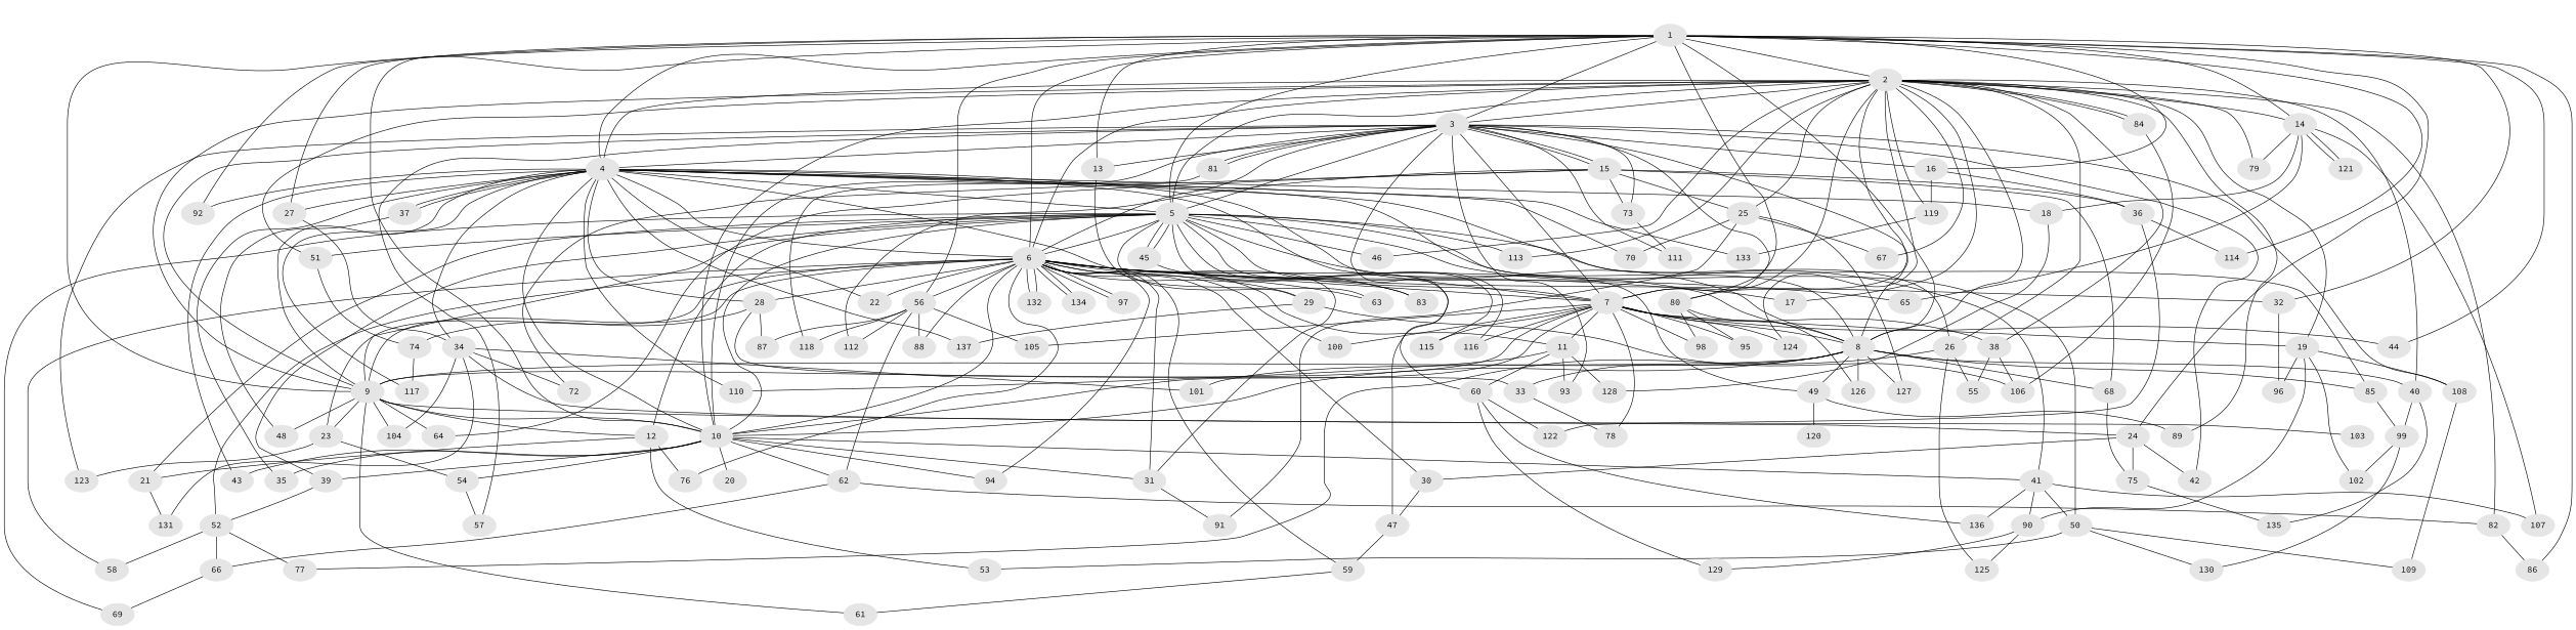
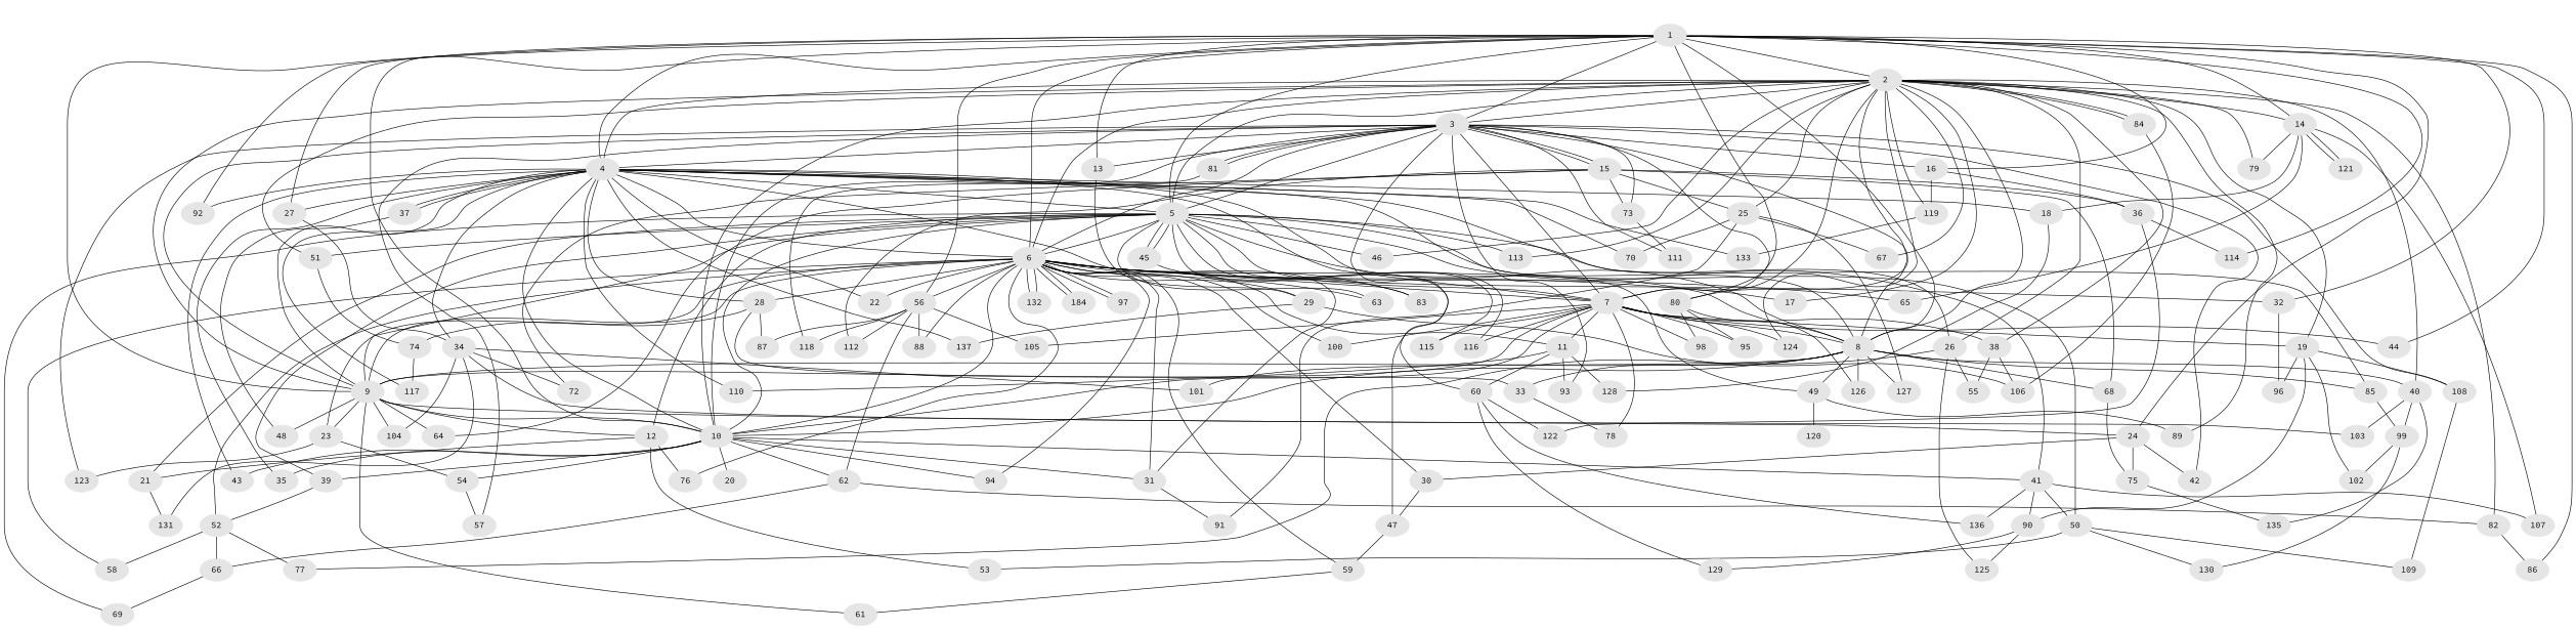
  graph {
    fontname="Source Code Pro"
    node [color=gray90 fontname="Source Code Pro" style=filled]
    edge [fontname="Source Code Pro"]
    1
    2
    3
    4
    5
    6
    7
    8
    9
    10
    13
    14
    16
    24
    27
    32
    44
    56
    86
    92
    114
    17
    19
    25
    26
    38
    40
    46
    51
    67
    79
    80
    82
    84
    89
    113
    119
    124
    15
    42
    47
    57
    73
    81
    93
    108
    111
    123
    18
    22
    28
    34
    35
    37
    43
    49
    70
    110
    117
    133
    137
    31
    12
    21
    39
    41
    45
    50
    60
    63
    69
    85
    115
    116
    11
    23
    29
    30
    52
    58
    59
    65
    76
    83
    88
    94
    97
    100
    132
-   134
+   134 [label=184]
    78
    95
    98
    105
    33
    68
    101
    126
    127
    48
    61
    64
    104
    20
    54
    62
    107
    121
    36
    75
    96
    112
    87
    118
    90
    102
    91
    55
    77
    125
    106
    103
    99
    135
    74
    72
    109
    128
    131
    120
    53
    136
    130
    122
    129
    66
    1 -- 2
    1 -- 3
    1 -- 4
    1 -- 5
    1 -- 6
    1 -- 7
    1 -- 8
    1 -- 9
    1 -- 10
    1 -- 13
    1 -- 14
    1 -- 16
    1 -- 24
    1 -- 27
    1 -- 32
    1 -- 44
    1 -- 56
    1 -- 86
    1 -- 92
    1 -- 114
    2 -- 3
    2 -- 4
    2 -- 5
    2 -- 6
    2 -- 7
    2 -- 8
    2 -- 9
    2 -- 10
    2 -- 14
    2 -- 17
    2 -- 19
    2 -- 25
    2 -- 26
    2 -- 38
    2 -- 40
    2 -- 46
    2 -- 51
    2 -- 67
    2 -- 79
    2 -- 80
    2 -- 82
    2 -- 84
    2 -- 84
    2 -- 89
    2 -- 113
    2 -- 119
    2 -- 124
    3 -- 4
    3 -- 5
    3 -- 6
    3 -- 7
    3 -- 8
    3 -- 9
    3 -- 10
    3 -- 13
    3 -- 16
    3 -- 80
    3 -- 15
    3 -- 15
    3 -- 42
    3 -- 47
    3 -- 57
    3 -- 73
    3 -- 81
    3 -- 81
    3 -- 93
    3 -- 108
    3 -- 111
    3 -- 123
    4 -- 5
    4 -- 6
    4 -- 7
    4 -- 8
    4 -- 9
    4 -- 10
    4 -- 27
    4 -- 92
    4 -- 26
    4 -- 18
    4 -- 22
    4 -- 28
    4 -- 34
    4 -- 35
    4 -- 37
    4 -- 37
    4 -- 43
    4 -- 49
    4 -- 70
    4 -- 110
    4 -- 117
    4 -- 133
    4 -- 137
    4 -- 31
    5 -- 6
    5 -- 7
    5 -- 8
    5 -- 9
    5 -- 10
    5 -- 46
    5 -- 51
    5 -- 113
    5 -- 12
    5 -- 21
    5 -- 39
    5 -- 41
    5 -- 45
    5 -- 45
    5 -- 50
    5 -- 60
    5 -- 63
    5 -- 69
    5 -- 85
    5 -- 115
    5 -- 116
    6 -- 7
    6 -- 8
    6 -- 9
    6 -- 10
    6 -- 32
    6 -- 56
    6 -- 17
    6 -- 22
    6 -- 28
    6 -- 31
    6 -- 63
    6 -- 11
    6 -- 23
    6 -- 29
    6 -- 30
    6 -- 52
    6 -- 58
    6 -- 59
    6 -- 65
    6 -- 76
    6 -- 83
    6 -- 88
    6 -- 94
    6 -- 97
    6 -- 97
    6 -- 100
    6 -- 132
    6 -- 132
    6 -- 134
    6 -- 134
    7 -- 8
    7 -- 9
    7 -- 10
    7 -- 44
    7 -- 19
    7 -- 38
    7 -- 124
    7 -- 115
    7 -- 116
    7 -- 11
    7 -- 100
    7 -- 78
    7 -- 95
    7 -- 98
    7 -- 105
    8 -- 9
    8 -- 10
    8 -- 40
    8 -- 49
    8 -- 85
    8 -- 33
    8 -- 68
    8 -- 101
    8 -- 126
    8 -- 127
    9 -- 10
    9 -- 24
    9 -- 12
    9 -- 23
    9 -- 48
    9 -- 61
    9 -- 64
    9 -- 104
    10 -- 35
    10 -- 43
    10 -- 31
    10 -- 39
    10 -- 41
    10 -- 94
    10 -- 20
    10 -- 54
    10 -- 62
    13 -- 29
    14 -- 79
    14 -- 18
    14 -- 65
    14 -- 107
    14 -- 121
    14 -- 121
    16 -- 119
    16 -- 36
    24 -- 42
    24 -- 30
    24 -- 75
    27 -- 34
    32 -- 96
    56 -- 88
    56 -- 105
    56 -- 62
    56 -- 112
    56 -- 87
    56 -- 118
    19 -- 108
    19 -- 96
    19 -- 90
    19 -- 102
    25 -- 67
    25 -- 70
    25 -- 127
    25 -- 91
    26 -- 55
    26 -- 77
    26 -- 125
    38 -- 55
    38 -- 106
+   40 -- 103
    40 -- 99
    40 -- 135
    51 -- 74
    80 -- 95
    80 -- 98
    80 -- 126
    82 -- 86
    84 -- 106
    119 -- 133
    15 -- 25
    15 -- 73
    15 -- 68
    15 -- 64
    15 -- 36
    15 -- 112
    15 -- 72
    47 -- 59
    73 -- 111
    81 -- 118
    108 -- 109
    18 -- 128
    28 -- 33
    28 -- 87
    28 -- 74
    34 -- 101
    34 -- 104
    34 -- 103
    34 -- 72
    34 -- 131
    37 -- 48
    49 -- 89
    49 -- 120
    31 -- 91
    12 -- 21
    12 -- 76
    12 -- 53
    21 -- 131
    39 -- 52
    41 -- 50
    41 -- 107
    41 -- 90
    41 -- 136
    45 -- 83
    50 -- 109
    50 -- 53
    50 -- 130
    60 -- 136
    60 -- 122
    60 -- 129
    85 -- 99
    11 -- 93
    11 -- 110
    11 -- 60
    11 -- 128
    23 -- 123
    23 -- 54
    29 -- 137
    29 -- 106
    30 -- 47
    52 -- 58
    52 -- 77
    52 -- 66
    59 -- 61
    33 -- 78
    68 -- 75
    54 -- 57
    62 -- 82
    62 -- 66
    36 -- 114
    36 -- 122
    75 -- 135
    90 -- 125
    90 -- 129
    99 -- 102
    99 -- 130
    74 -- 117
    66 -- 69
  }
